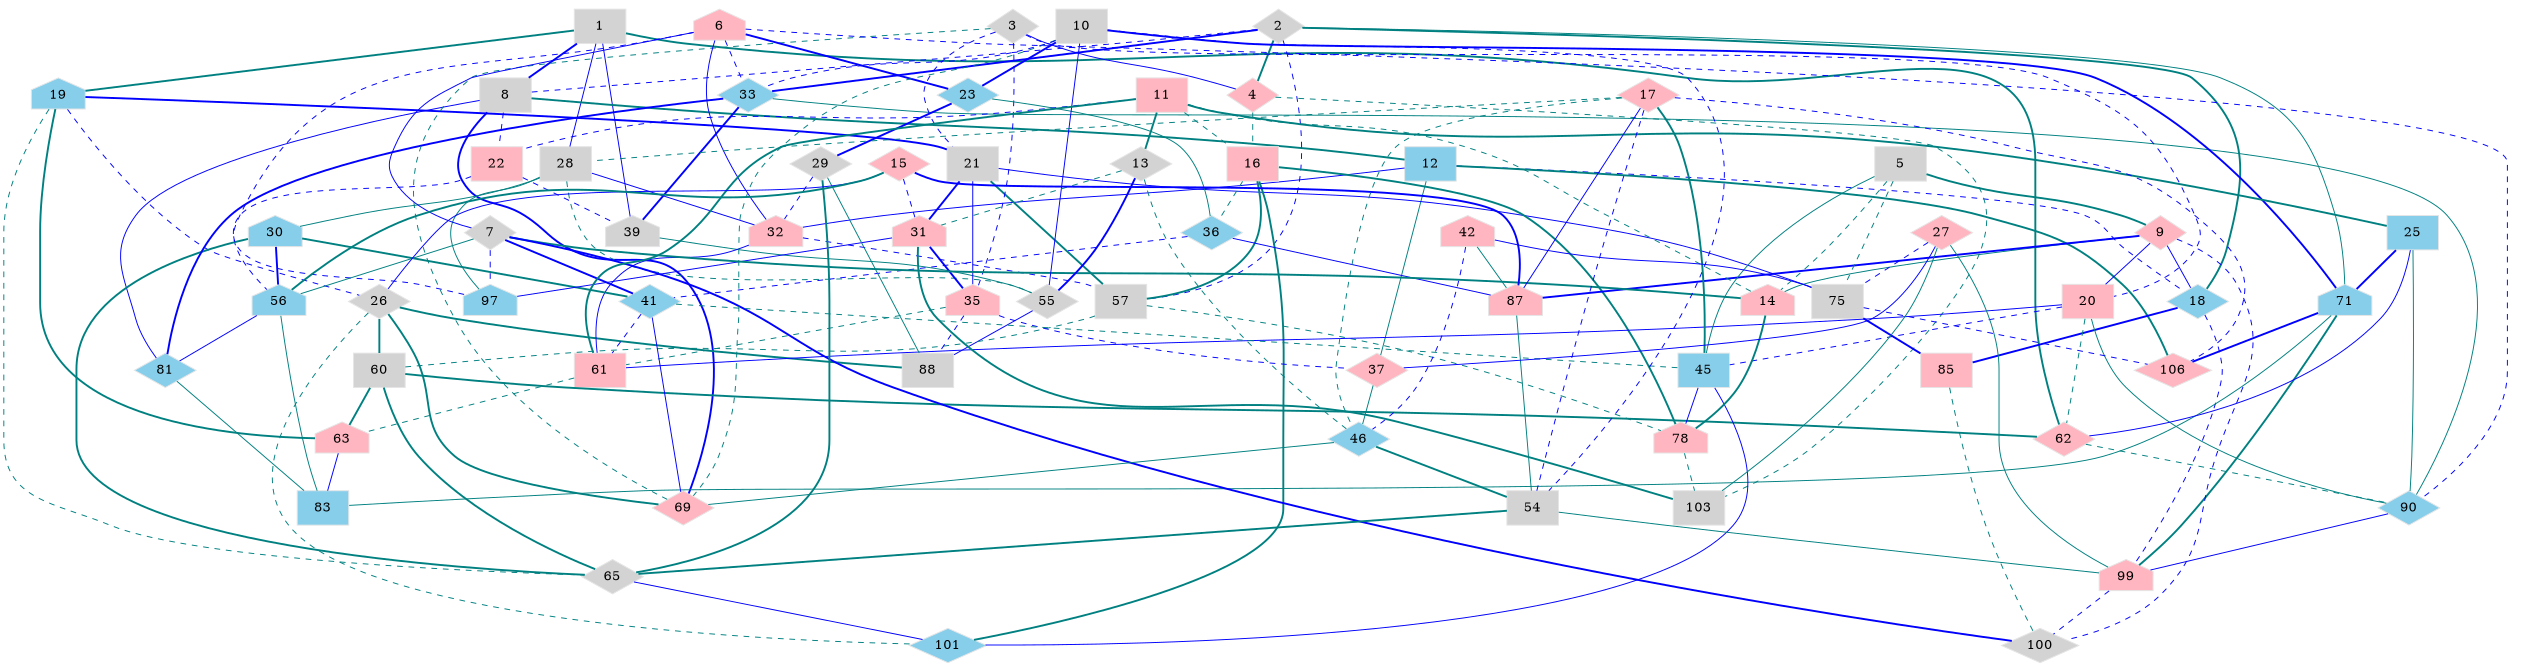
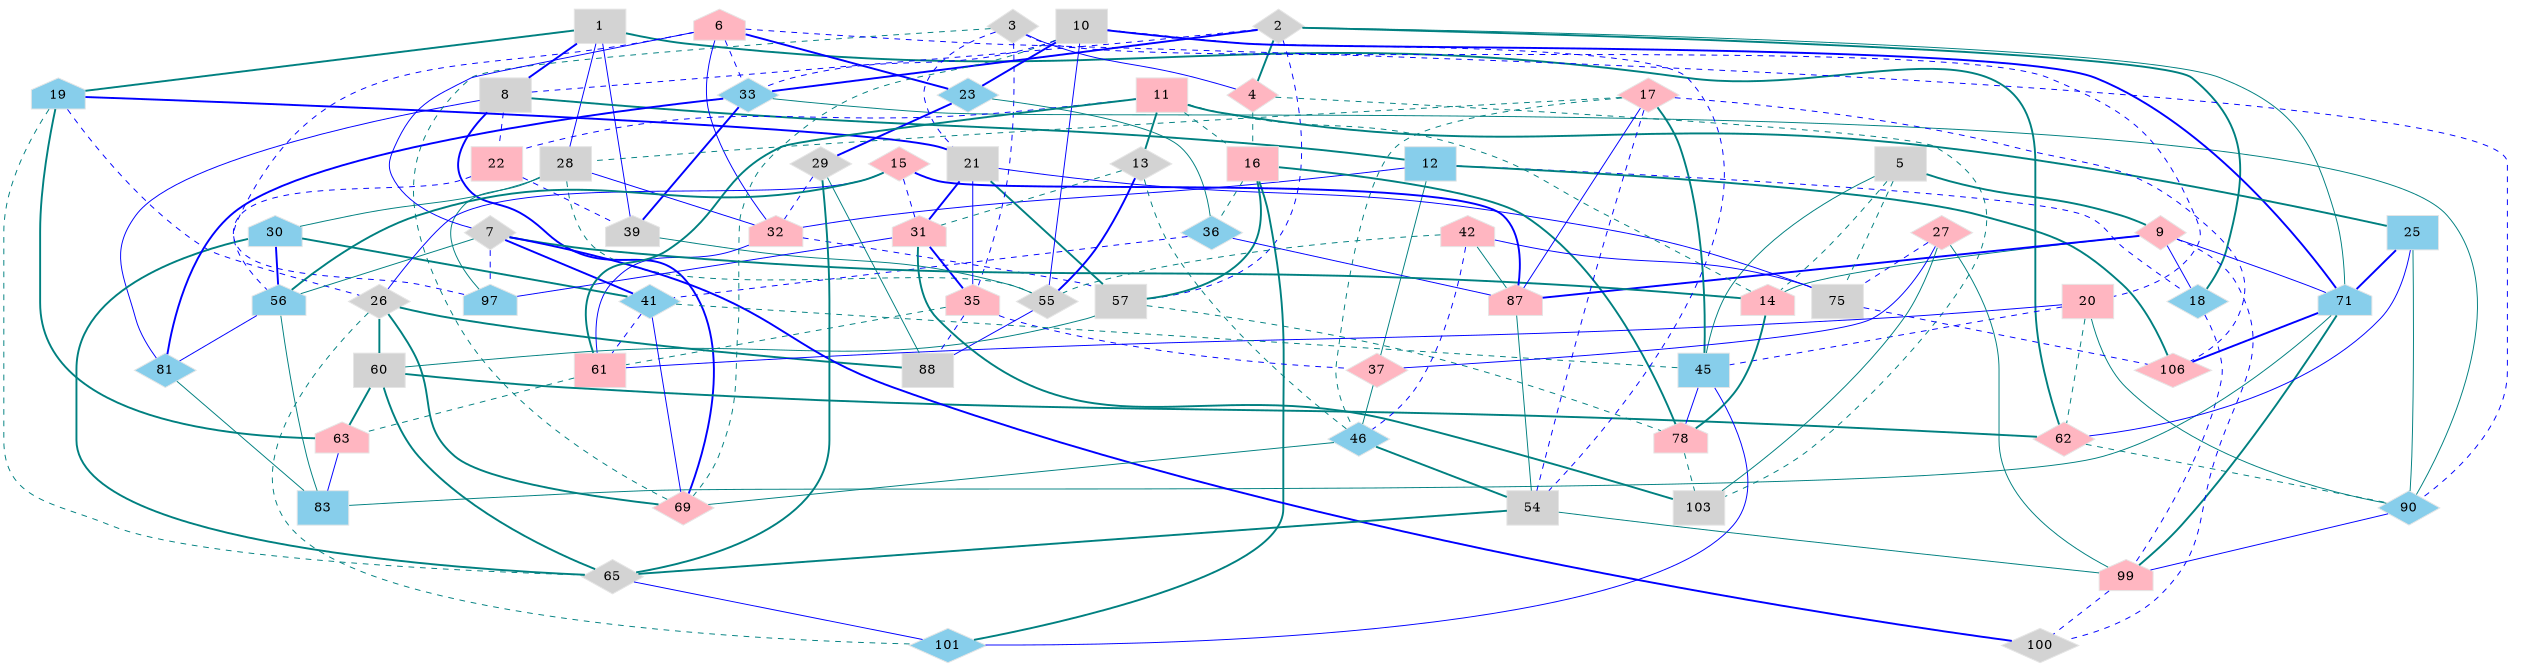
  graph {
    node [color=gray90 fillcolor=lightpink shape=diamond style=filled]
    edge [color=blue style=dashed]
    1 [fillcolor=lightgrey shape=box super="+86"]
    8 [fillcolor=lightgrey shape=box super="+87"]
    19 [fillcolor=skyblue shape=house super="+70"]
    28 [fillcolor=lightgrey shape=box super="+96"]
    39 [fillcolor=lightgrey shape=house]
    62 [super="+84"]
    12 [fillcolor=skyblue shape=box super="+38"]
    69 [super="+76"]
    22 [shape=box]
    81 [fillcolor=skyblue]
    21 [fillcolor=lightgrey shape=box super="+24"]
    26 [fillcolor=lightgrey super="+34"]
    63 [shape=house super="+93"]
    65 [fillcolor=lightgrey super="+105"]
    32 [shape=house super="+50"]
    97 [fillcolor=skyblue shape=house]
    55 [fillcolor=lightgrey super="+80"]
    30 [fillcolor=skyblue shape=house]
    90 [fillcolor=skyblue super="+95"]
    2 [fillcolor=lightgrey super="+73"]
    4
    18 [fillcolor=skyblue super="+67"]
    33 [fillcolor=skyblue super="+79"]
    57 [fillcolor=lightgrey shape=box super="+82"]
    71 [fillcolor=skyblue shape=house super="+102"]
    16 [shape=box super="+74"]
    103 [fillcolor=lightgrey shape=box]
-   85 [shape=box]
    99 [shape=house super="+107"]
    78 [shape=house super="+92"]
    60 [fillcolor=lightgrey shape=box super="+68"]
    106
    83 [fillcolor=skyblue shape=box]
    3 [fillcolor=lightgrey super="+53"]
    20 [shape=box super="+51"]
    35 [shape=house super="+49"]
    37
    45 [fillcolor=skyblue shape=box super="+58"]
    61 [shape=box super="+94"]
    75 [fillcolor=lightgrey shape=box super="+98"]
    31 [shape=house super="+44"]
    88 [fillcolor=lightgrey shape=box]
    36 [fillcolor=skyblue]
    101 [fillcolor=skyblue]
    9 [super="+43"]
    14 [shape=house super="+48"]
    100 [fillcolor=lightgrey]
    n48 [label=87 shape=house super="+52"]
    5 [fillcolor=lightgrey shape=box]
    6 [shape=house super="+59"]
    7 [fillcolor=lightgrey super="+66"]
    23 [fillcolor=skyblue]
    41 [fillcolor=skyblue super="+89"]
    56 [fillcolor=skyblue shape=house super="+72"]
    29 [fillcolor=lightgrey]
    54 [fillcolor=lightgrey shape=box super="+64"]
    10 [fillcolor=lightgrey shape=box super="+104"]
    11 [shape=box super="+77"]
    13 [fillcolor=lightgrey]
    25 [fillcolor=skyblue shape=box]
    46 [fillcolor=skyblue super="+91"]
    15
    17 [super="+40"]
    27
    42 [shape=house]
    1 -- 8 [style=bold]
    1 -- 19 [color=teal style=bold]
    1 -- 28 [style=solid]
    1 -- 39 [style=solid]
    1 -- 62 [color=teal style=bold weight=2]
    8 -- 12 [color=teal style=bold]
    8 -- 69 [style=bold]
    8 -- 22
    8 -- 81 [style=solid]
    19 -- 21 [style=bold]
    19 -- 26
    19 -- 63 [color=teal style=bold weight=2]
    19 -- 65 [color=teal]
    28 -- 32 [style=solid]
    28 -- 97 [color=teal style=solid]
    28 -- 55 [color=teal]
    28 -- 30 [color=teal style=solid]
    39 -- 55 [color=teal style=solid]
    62 -- 90 [color=teal]
    12 -- 32 [style=solid]
    12 -- 18
    12 -- 106 [color=teal style=bold]
    12 -- 37 [color=teal style=solid]
    22 -- 39
    22 -- 56
    81 -- 83 [color=teal style=solid]
    21 -- 57 [color=teal style=bold]
    21 -- 35 [style=solid]
    21 -- 75 [style=solid]
    21 -- 31 [style=bold]
    26 -- 69 [color=teal style=bold]
    26 -- 60 [color=teal style=bold]
    26 -- 88 [color=teal style=bold]
    26 -- 101 [color=teal]
    63 -- 83 [style=solid]
    65 -- 101 [style=solid]
    32 -- 57
    32 -- 61 [style=solid]
    55 -- 88 [style=solid]
    30 -- 65 [color=teal style=bold]
    30 -- 41 [color=teal style=bold]
    30 -- 56 [style=bold]
    90 -- 99 [style=solid]
    2 -- 8
    2 -- 4 [color=teal style=bold]
    2 -- 18 [color=teal style=bold]
    2 -- 33 [style=bold]
    2 -- 57
    2 -- 71 [color=teal style=solid]
    4 -- 16 [color=teal]
    4 -- 103 [color=teal]
-   18 -- 85 [style=bold weight=2]
    18 -- 99
    33 -- 39 [style=bold]
    33 -- 81 [style=bold]
    33 -- 90 [color=teal style=solid]
    57 -- 78 [color=teal]
-   57 -- 60 [color=teal]
+   57 -- 60 [color=teal style=solid]
    71 -- 99 [color=teal style=bold]
    71 -- 106 [style=bold]
    71 -- 83 [color=teal style=solid]
    16 -- 57 [color=teal style=bold]
    16 -- 78 [color=teal style=bold]
    16 -- 36 [color=teal]
    16 -- 101 [color=teal style=bold]
-   85 -- 100 [color=teal]
    99 -- 100
    78 -- 103 [color=teal]
    60 -- 62 [color=teal style=bold]
    60 -- 63 [color=teal style=bold weight=2]
    60 -- 65 [color=teal style=bold]
    3 -- 69 [color=teal]
    3 -- 21
    3 -- 4 [style=solid]
    3 -- 20
    3 -- 35
    20 -- 62 [color=teal]
    20 -- 90 [color=teal style=solid]
    20 -- 45
    20 -- 61 [style=solid]
    35 -- 37
    35 -- 61 [color=teal]
    35 -- 88
    37 -- 46 [color=teal style=solid]
    45 -- 78 [style=solid]
    45 -- 101 [style=solid]
    61 -- 63 [color=teal]
-   75 -- 85 [style=bold]
    75 -- 106
    31 -- 97 [style=solid]
    31 -- 103 [color=teal style=bold]
    31 -- 35 [style=bold]
    36 -- n48 [style=solid]
    36 -- 41
    9 -- 18 [style=solid]
-   9 -- 20 [style=solid]
+   9 -- 71 [style=solid]
    9 -- 14 [color=teal style=solid]
    9 -- 100
    9 -- n48 [style=bold]
    14 -- 78 [color=teal style=bold weight=2]
    n48 -- 54 [color=teal style=solid]
    5 -- 45 [color=teal style=solid]
    5 -- 75 [color=teal]
    5 -- 9 [color=teal style=bold]
    5 -- 14 [color=teal]
    6 -- 32 [style=solid]
    6 -- 97
    6 -- 90
    6 -- 33
    6 -- 7 [style=solid]
    6 -- 23 [style=bold]
    7 -- 97
    7 -- 14 [color=teal style=bold]
    7 -- 100 [style=bold]
    7 -- 41 [style=bold]
    7 -- 56 [color=teal style=solid]
    23 -- 36 [color=teal style=solid]
    23 -- 29 [style=bold]
    41 -- 69 [style=solid]
    41 -- 45 [color=teal]
    41 -- 61
    56 -- 81 [style=solid]
    56 -- 83 [color=teal style=solid]
    29 -- 65 [color=teal style=bold]
    29 -- 32
    29 -- 88 [color=teal style=solid]
    54 -- 65 [color=teal style=bold]
    54 -- 99 [color=teal style=solid]
    10 -- 69 [color=teal]
    10 -- 55 [style=solid]
    10 -- 33
    10 -- 71 [style=bold]
    10 -- 23 [style=bold]
    10 -- 54
    11 -- 22
    11 -- 16 [color=teal]
    11 -- 61 [color=teal style=bold]
    11 -- 14 [color=teal]
    11 -- 13 [color=teal style=bold]
    11 -- 25 [color=teal style=bold]
    13 -- 55 [style=bold]
    13 -- 31 [color=teal]
    13 -- 46 [color=teal]
    25 -- 62 [style=solid]
    25 -- 90 [color=teal style=solid]
    25 -- 71 [style=bold]
    46 -- 69 [color=teal style=solid]
    46 -- 54 [color=teal style=bold]
    15 -- 26 [style=solid]
    15 -- 31
    15 -- n48 [style=bold]
    15 -- 56 [color=teal style=bold]
    17 -- 28 [color=teal]
    17 -- 106
    17 -- 45 [color=teal style=bold]
    17 -- n48 [style=solid]
    17 -- 54
    17 -- 46 [color=teal]
    27 -- 103 [color=teal style=solid]
    27 -- 99 [color=teal style=solid]
    27 -- 37 [style=solid]
    27 -- 75
+   42 -- 55 [color=teal]
    42 -- 75 [style=solid]
    42 -- n48 [color=teal style=solid]
    42 -- 46
  }
